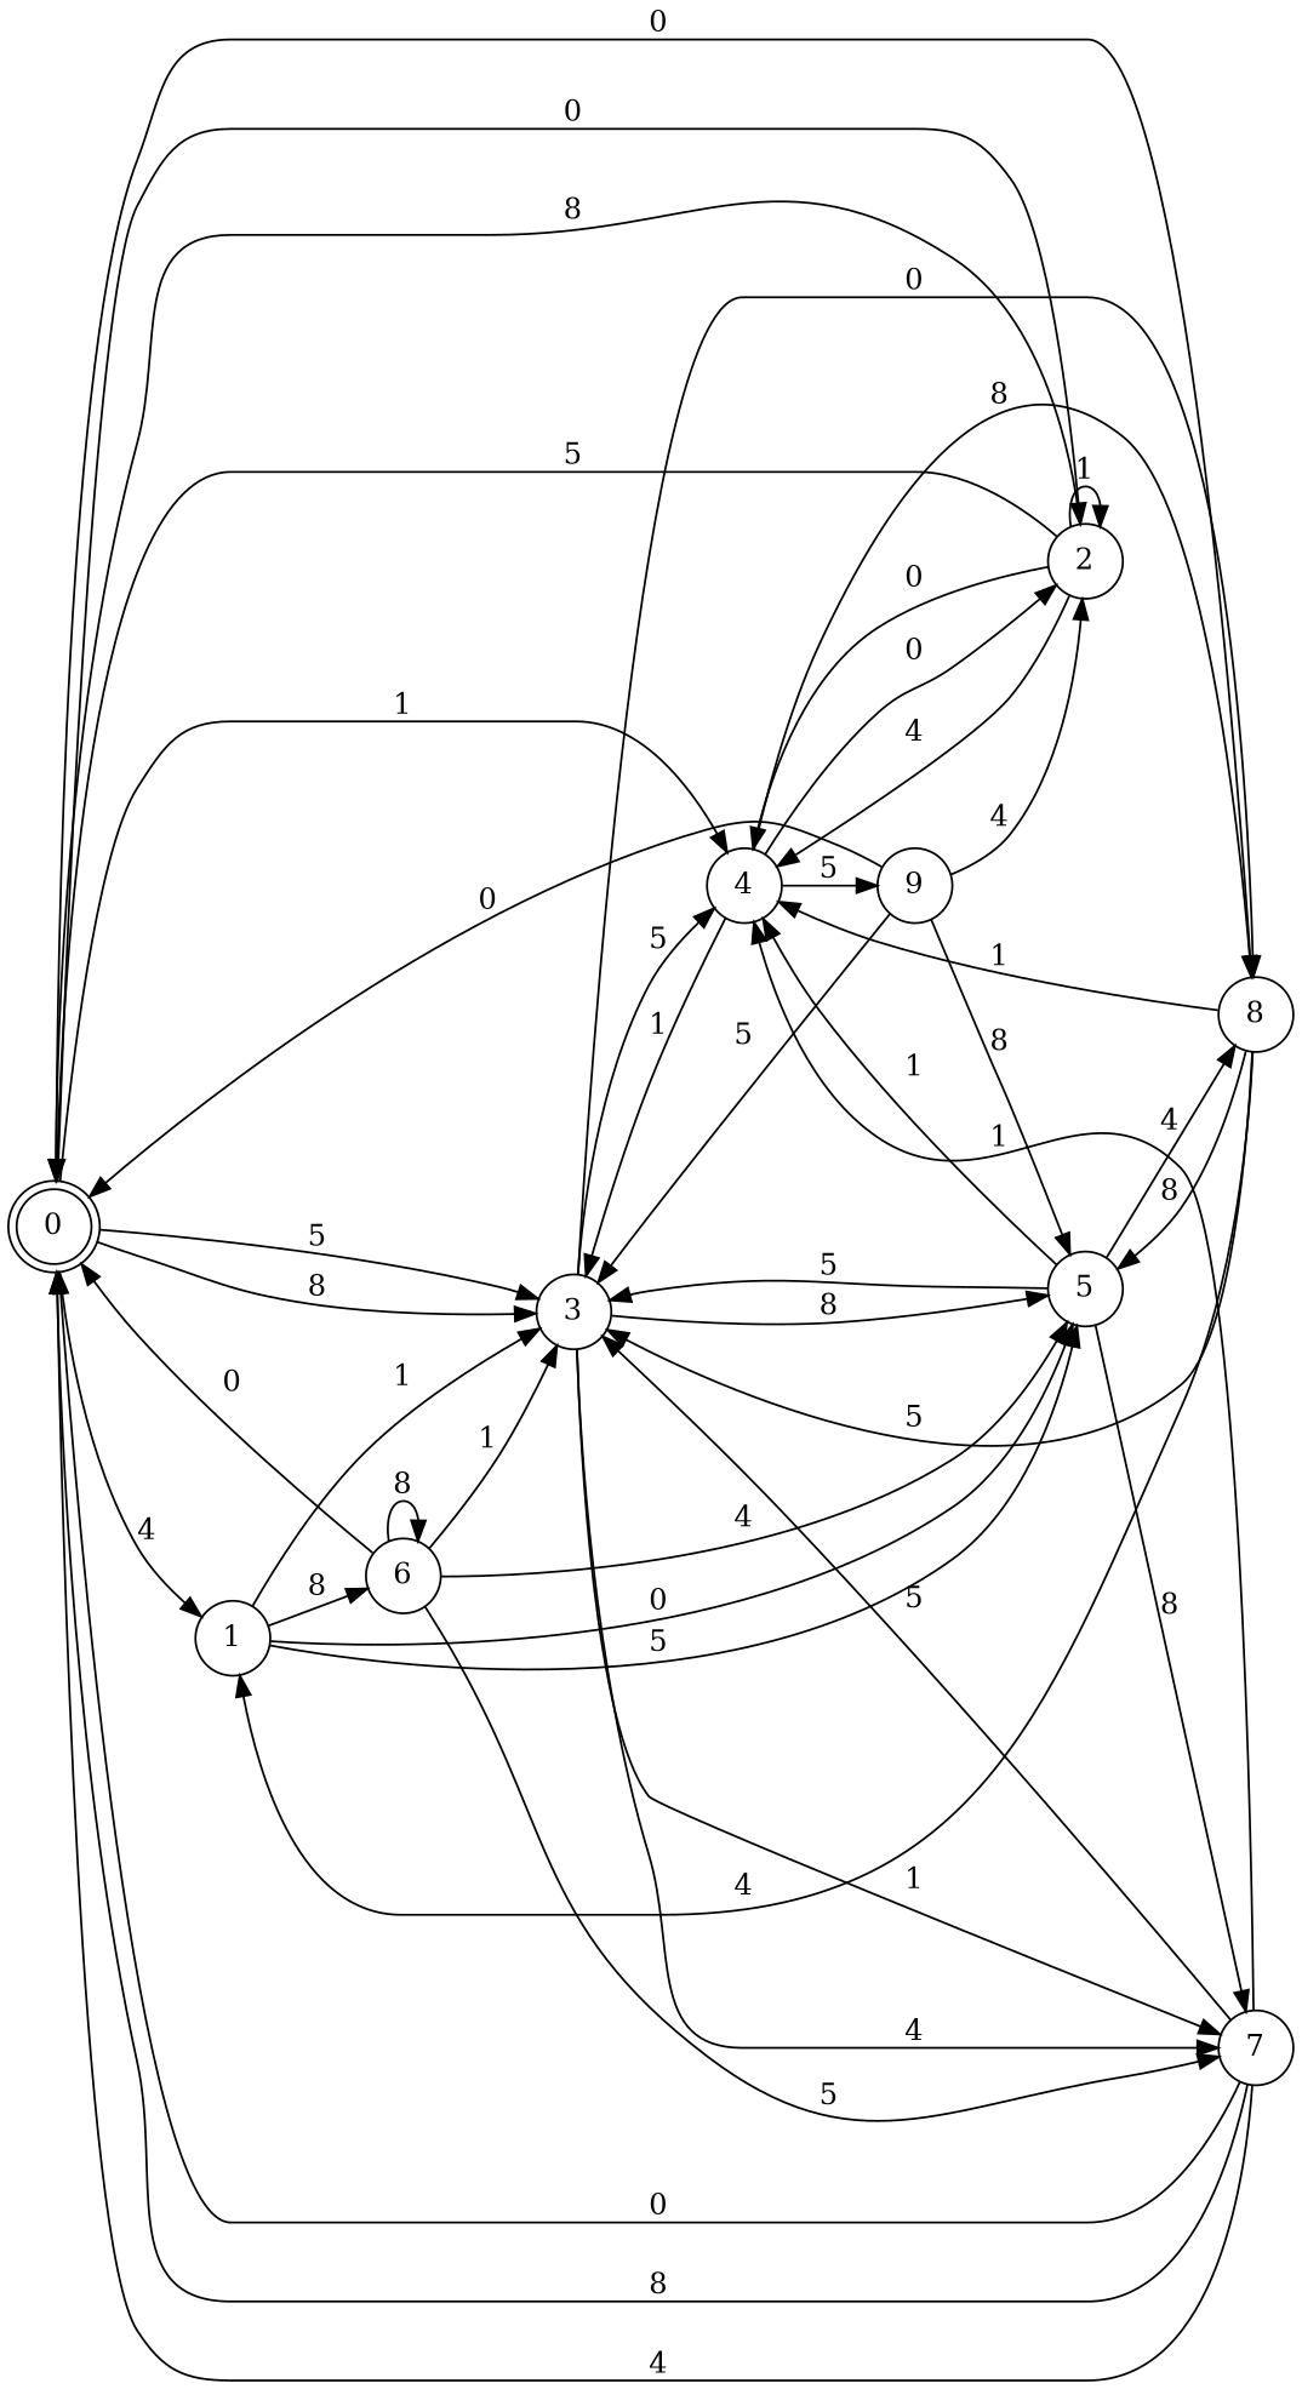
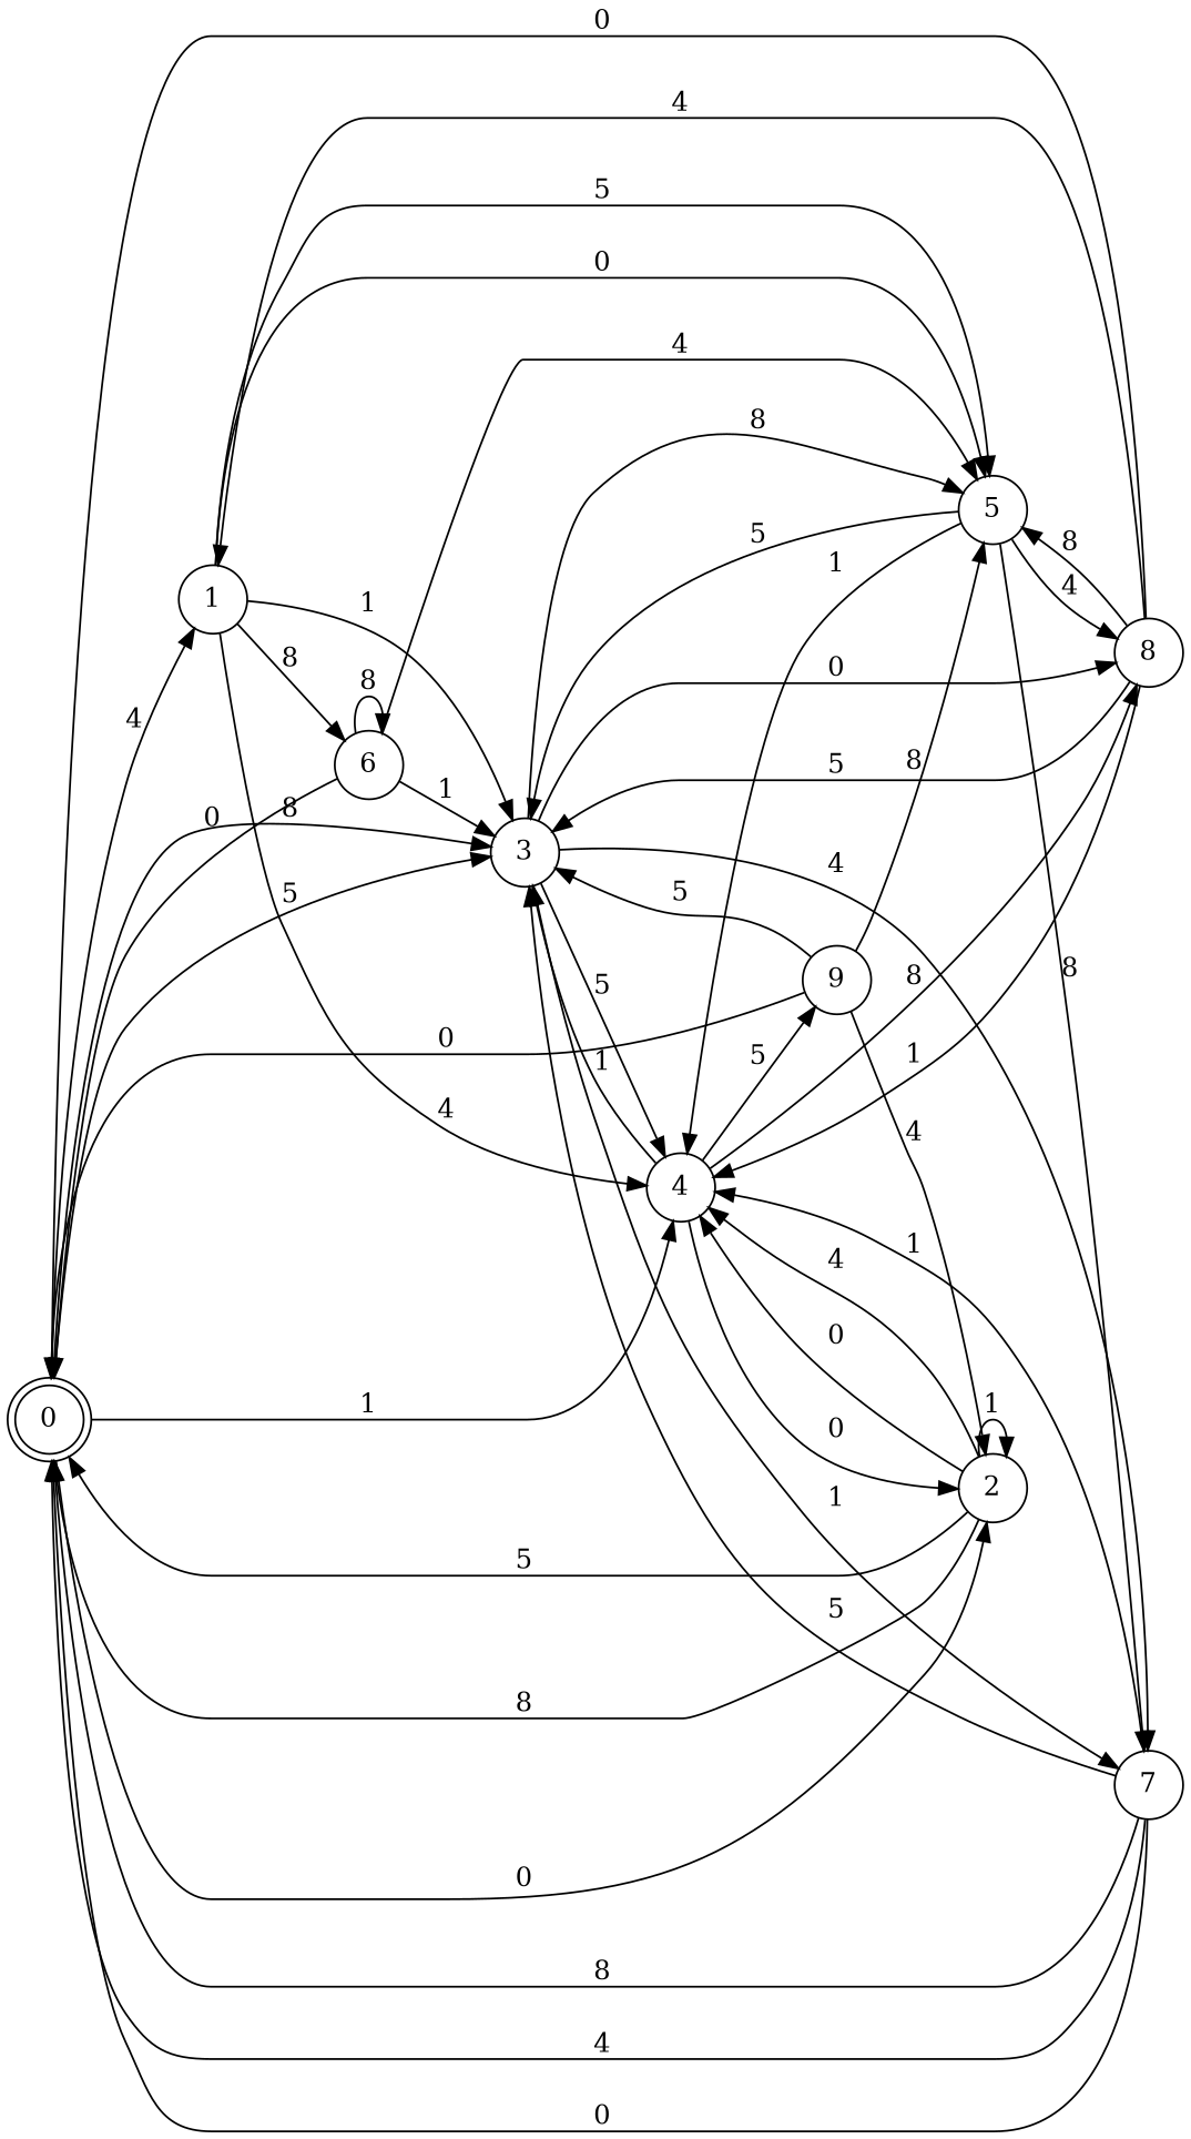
  digraph {
    rankdir=LR
    node [shape=circle]
    n1 [label=0 shape=doublecircle]
    n2 [label=1]
    n3 [label=2]
    n4 [label=3]
    n5 [label=4]
    n6 [label=5]
    n7 [label=6]
    n8 [label=7]
    n9 [label=8]
    n10 [label=9]
    n1 -> n2 [label=4]
    n1 -> n3 [label=0]
    n1 -> n4 [label=8]
    n1 -> n4 [label=5]
    n1 -> n5 [label=1]
    n2 -> n4 [label=1]
+   n2 -> n5 [label=4]
    n2 -> n6 [label=0]
    n2 -> n6 [label=5]
    n2 -> n7 [label=8]
    n3 -> n1 [label=8]
    n3 -> n1 [label=5]
    n3 -> n3 [label=1]
    n3 -> n5 [label=4]
    n3 -> n5 [label=0]
    n4 -> n5 [label=5]
    n4 -> n6 [label=8]
    n4 -> n8 [label=4]
    n4 -> n8 [label=1]
    n4 -> n9 [label=0]
    n5 -> n3 [label=0]
    n5 -> n4 [label=1]
    n5 -> n9 [label=8]
    n5 -> n10 [label=5]
    n6 -> n4 [label=5]
    n6 -> n5 [label=1]
    n6 -> n8 [label=8]
    n6 -> n9 [label=4]
    n7 -> n1 [label=0]
    n7 -> n4 [label=1]
    n7 -> n6 [label=4]
    n7 -> n7 [label=8]
-   n7 -> n8 [label=5]
    n8 -> n1 [label=4]
    n8 -> n1 [label=0]
    n8 -> n1 [label=8]
    n8 -> n4 [label=5]
    n8 -> n5 [label=1]
    n9 -> n1 [label=0]
    n9 -> n2 [label=4]
    n9 -> n4 [label=5]
    n9 -> n5 [label=1]
    n9 -> n6 [label=8]
    n10 -> n1 [label=0]
    n10 -> n3 [label=4]
    n10 -> n4 [label=5]
    n10 -> n6 [label=8]
  }
